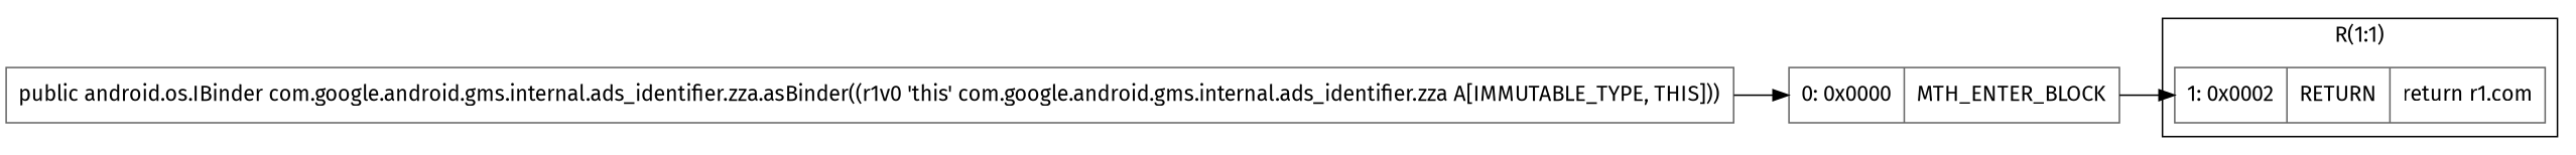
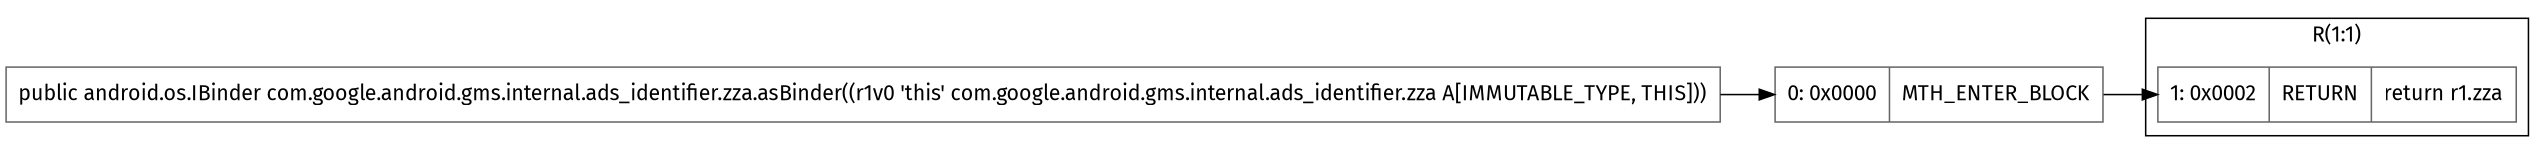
  digraph {
    rankdir=LR
    fontname="Fira Sans"
    node [color=gray40 shape=record fontname="Fira Sans"]
    edge [fontname="Fira Sans"]
-   n1 [label="{1\:\ 0x0002|RETURN\l|return r1.com\l}"]
+   n1 [label="{1\:\ 0x0002|RETURN\l|return r1.zza\l}"]
    n2 [label="{0\:\ 0x0000|MTH_ENTER_BLOCK\l}"]
    n3 [label="{public android.os.IBinder com.google.android.gms.internal.ads_identifier.zza.asBinder((r1v0 'this' com.google.android.gms.internal.ads_identifier.zza A[IMMUTABLE_TYPE, THIS])) }"]
    subgraph cluster_1 {
      label="R(1:1)"
      n1
    }
    n2 -> n1
    n3 -> n2
  }
